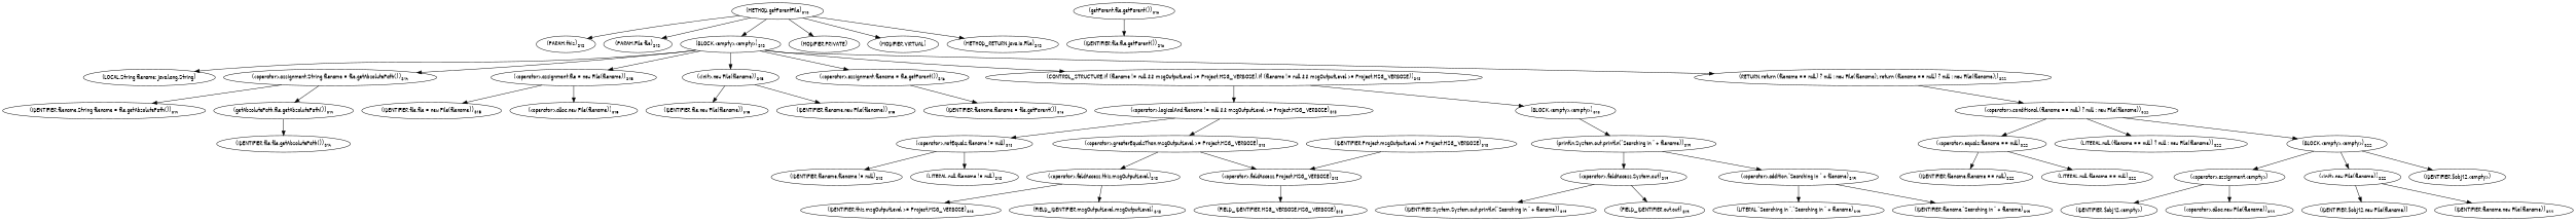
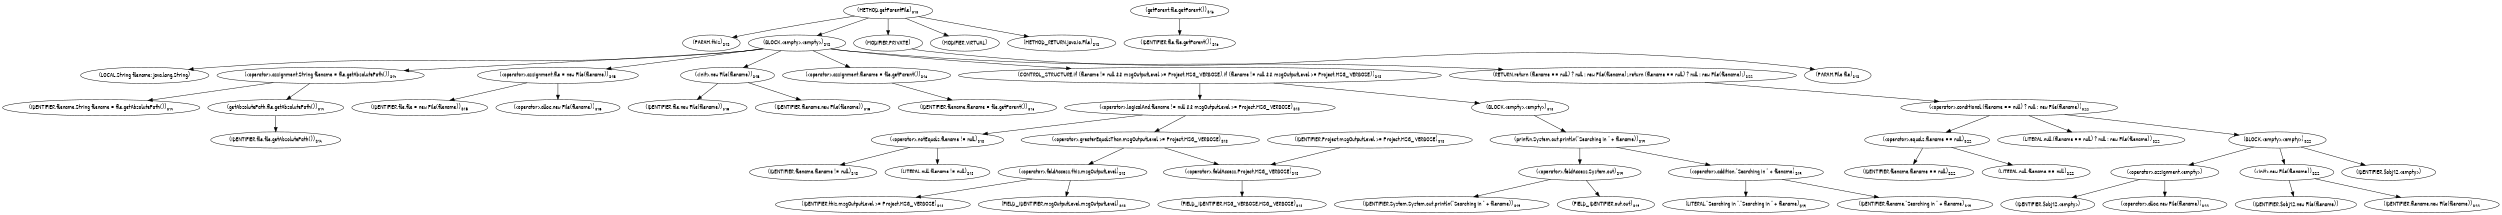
  digraph {
    fontname="Patrick Hand"
    node [fontname="Patrick Hand"]
    edge [fontname="Patrick Hand"]
    n1 [label=<(METHOD,getParentFile)<SUB>313</SUB>>]
    n2 [label=<(PARAM,this)<SUB>313</SUB>>]
    n3 [label=<(PARAM,File file)<SUB>313</SUB>>]
    n4 [label=<(BLOCK,&lt;empty&gt;,&lt;empty&gt;)<SUB>313</SUB>>]
    n5 [label=<(MODIFIER,PRIVATE)>]
    n6 [label=<(MODIFIER,VIRTUAL)>]
    n7 [label=<(METHOD_RETURN,java.io.File)<SUB>313</SUB>>]
    n8 [label=<(LOCAL,String filename: java.lang.String)>]
    n9 [label=<(&lt;operator&gt;.assignment,String filename = file.getAbsolutePath())<SUB>314</SUB>>]
    n10 [label=<(&lt;operator&gt;.assignment,file = new File(filename))<SUB>315</SUB>>]
    n11 [label=<(&lt;init&gt;,new File(filename))<SUB>315</SUB>>]
    n12 [label=<(&lt;operator&gt;.assignment,filename = file.getParent())<SUB>316</SUB>>]
    n13 [label=<(CONTROL_STRUCTURE,if (filename != null &amp;&amp; msgOutputLevel &gt;= Project.MSG_VERBOSE),if (filename != null &amp;&amp; msgOutputLevel &gt;= Project.MSG_VERBOSE))<SUB>318</SUB>>]
    n14 [label=<(RETURN,return (filename == null) ? null : new File(filename);,return (filename == null) ? null : new File(filename);)<SUB>322</SUB>>]
    n15 [label=<(IDENTIFIER,filename,String filename = file.getAbsolutePath())<SUB>314</SUB>>]
    n16 [label=<(getAbsolutePath,file.getAbsolutePath())<SUB>314</SUB>>]
    n17 [label=<(IDENTIFIER,file,file = new File(filename))<SUB>315</SUB>>]
    n18 [label=<(&lt;operator&gt;.alloc,new File(filename))<SUB>315</SUB>>]
    n19 [label=<(IDENTIFIER,file,new File(filename))<SUB>315</SUB>>]
    n20 [label=<(IDENTIFIER,filename,new File(filename))<SUB>315</SUB>>]
    n21 [label=<(IDENTIFIER,filename,filename = file.getParent())<SUB>316</SUB>>]
    n22 [label=<(&lt;operator&gt;.logicalAnd,filename != null &amp;&amp; msgOutputLevel &gt;= Project.MSG_VERBOSE)<SUB>318</SUB>>]
    n23 [label=<(BLOCK,&lt;empty&gt;,&lt;empty&gt;)<SUB>318</SUB>>]
    n24 [label=<(&lt;operator&gt;.conditional,(filename == null) ? null : new File(filename))<SUB>322</SUB>>]
    n25 [label=<(IDENTIFIER,file,file.getAbsolutePath())<SUB>314</SUB>>]
    n26 [label=<(getParent,file.getParent())<SUB>316</SUB>>]
    n27 [label=<(IDENTIFIER,file,file.getParent())<SUB>316</SUB>>]
    n28 [label=<(&lt;operator&gt;.notEquals,filename != null)<SUB>318</SUB>>]
    n29 [label=<(&lt;operator&gt;.greaterEqualsThan,msgOutputLevel &gt;= Project.MSG_VERBOSE)<SUB>318</SUB>>]
    n30 [label=<(println,System.out.println(&quot;Searching in &quot; + filename))<SUB>319</SUB>>]
    n31 [label=<(IDENTIFIER,filename,filename != null)<SUB>318</SUB>>]
    n32 [label=<(LITERAL,null,filename != null)<SUB>318</SUB>>]
    n33 [label=<(&lt;operator&gt;.fieldAccess,this.msgOutputLevel)<SUB>318</SUB>>]
    n34 [label=<(&lt;operator&gt;.fieldAccess,Project.MSG_VERBOSE)<SUB>318</SUB>>]
    n35 [label=<(IDENTIFIER,this,msgOutputLevel &gt;= Project.MSG_VERBOSE)<SUB>318</SUB>>]
    n36 [label=<(FIELD_IDENTIFIER,msgOutputLevel,msgOutputLevel)<SUB>318</SUB>>]
    n37 [label=<(FIELD_IDENTIFIER,MSG_VERBOSE,MSG_VERBOSE)<SUB>318</SUB>>]
    n38 [label=<(IDENTIFIER,Project,msgOutputLevel &gt;= Project.MSG_VERBOSE)<SUB>318</SUB>>]
    n39 [label=<(&lt;operator&gt;.fieldAccess,System.out)<SUB>319</SUB>>]
    n40 [label=<(&lt;operator&gt;.addition,&quot;Searching in &quot; + filename)<SUB>319</SUB>>]
    n41 [label=<(IDENTIFIER,System,System.out.println(&quot;Searching in &quot; + filename))<SUB>319</SUB>>]
    n42 [label=<(FIELD_IDENTIFIER,out,out)<SUB>319</SUB>>]
    n43 [label=<(LITERAL,&quot;Searching in &quot;,&quot;Searching in &quot; + filename)<SUB>319</SUB>>]
    n44 [label=<(IDENTIFIER,filename,&quot;Searching in &quot; + filename)<SUB>319</SUB>>]
    n45 [label=<(&lt;operator&gt;.equals,filename == null)<SUB>322</SUB>>]
    n46 [label=<(LITERAL,null,(filename == null) ? null : new File(filename))<SUB>322</SUB>>]
    n47 [label=<(BLOCK,&lt;empty&gt;,&lt;empty&gt;)<SUB>322</SUB>>]
    n48 [label=<(IDENTIFIER,filename,filename == null)<SUB>322</SUB>>]
    n49 [label=<(LITERAL,null,filename == null)<SUB>322</SUB>>]
    n50 [label=<(&lt;operator&gt;.assignment,&lt;empty&gt;)>]
    n51 [label=<(&lt;init&gt;,new File(filename))<SUB>322</SUB>>]
    n52 [label=<(IDENTIFIER,$obj12,&lt;empty&gt;)>]
    n53 [label=<(IDENTIFIER,$obj12,&lt;empty&gt;)>]
    n54 [label=<(&lt;operator&gt;.alloc,new File(filename))<SUB>322</SUB>>]
    n55 [label=<(IDENTIFIER,$obj12,new File(filename))>]
    n56 [label=<(IDENTIFIER,filename,new File(filename))<SUB>322</SUB>>]
    n1 -> n2
-   n1 -> n3
+   n5 -> n3
    n1 -> n4
    n1 -> n5
    n1 -> n6
    n1 -> n7
    n4 -> n8
    n4 -> n9
    n4 -> n10
    n4 -> n11
    n4 -> n12
    n4 -> n13
    n4 -> n14
    n9 -> n15
    n9 -> n16
    n10 -> n17
    n10 -> n18
    n11 -> n19
    n11 -> n20
    n12 -> n21
    n13 -> n22
    n13 -> n23
    n14 -> n24
    n16 -> n25
    n22 -> n28
    n22 -> n29
    n23 -> n30
    n24 -> n45
    n24 -> n46
    n24 -> n47
    n26 -> n27
    n28 -> n31
    n28 -> n32
    n29 -> n33
    n29 -> n34
    n30 -> n39
    n30 -> n40
    n33 -> n35
    n33 -> n36
    n34 -> n37
    n38 -> n34
    n39 -> n41
    n39 -> n42
    n40 -> n43
    n40 -> n44
    n45 -> n48
    n45 -> n49
    n47 -> n50
    n47 -> n51
    n47 -> n52
    n50 -> n53
    n50 -> n54
    n51 -> n55
    n51 -> n56
  }
